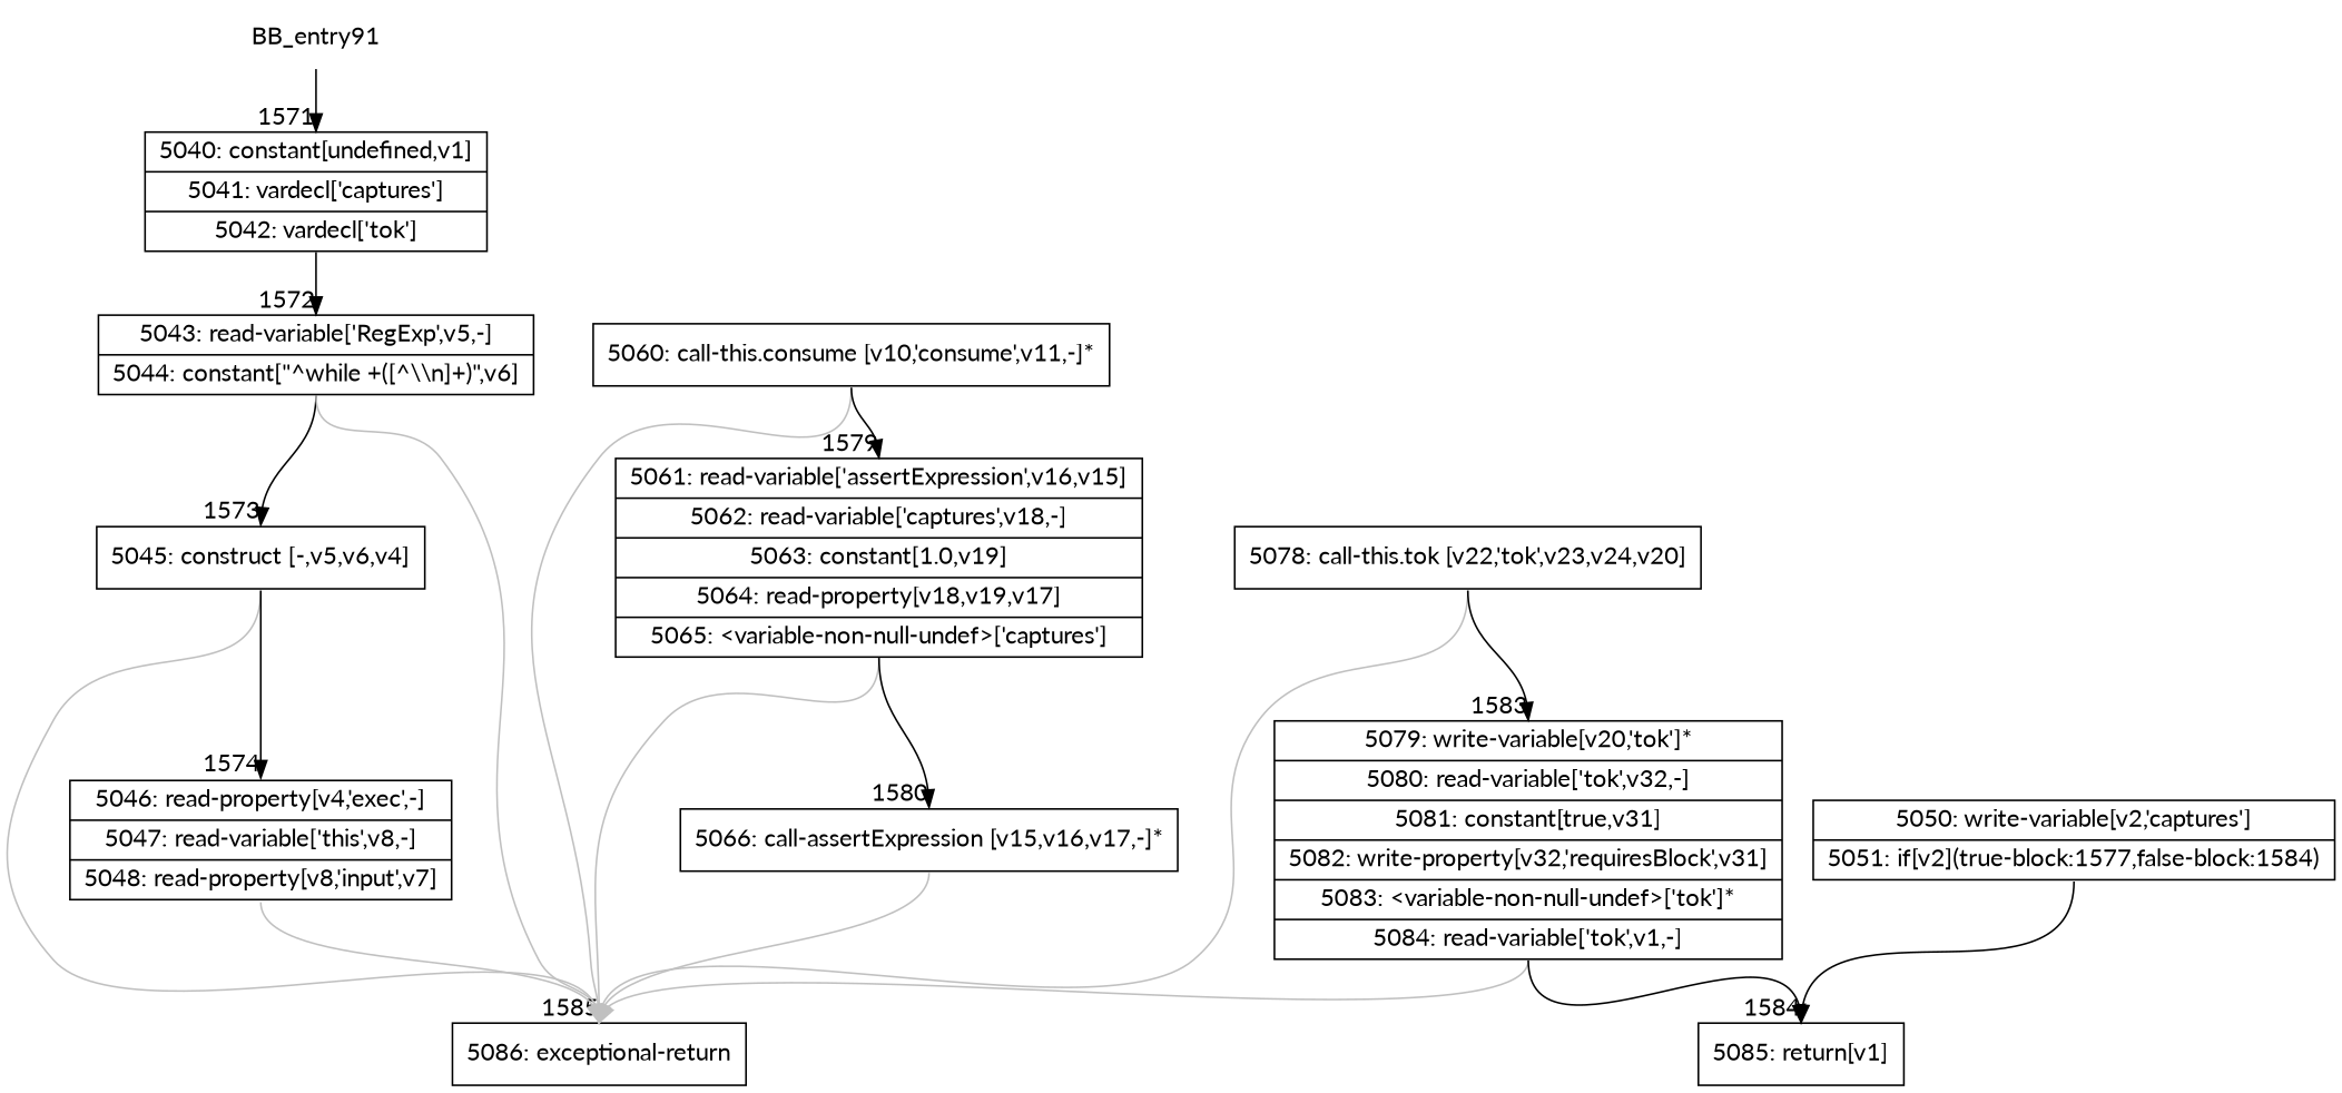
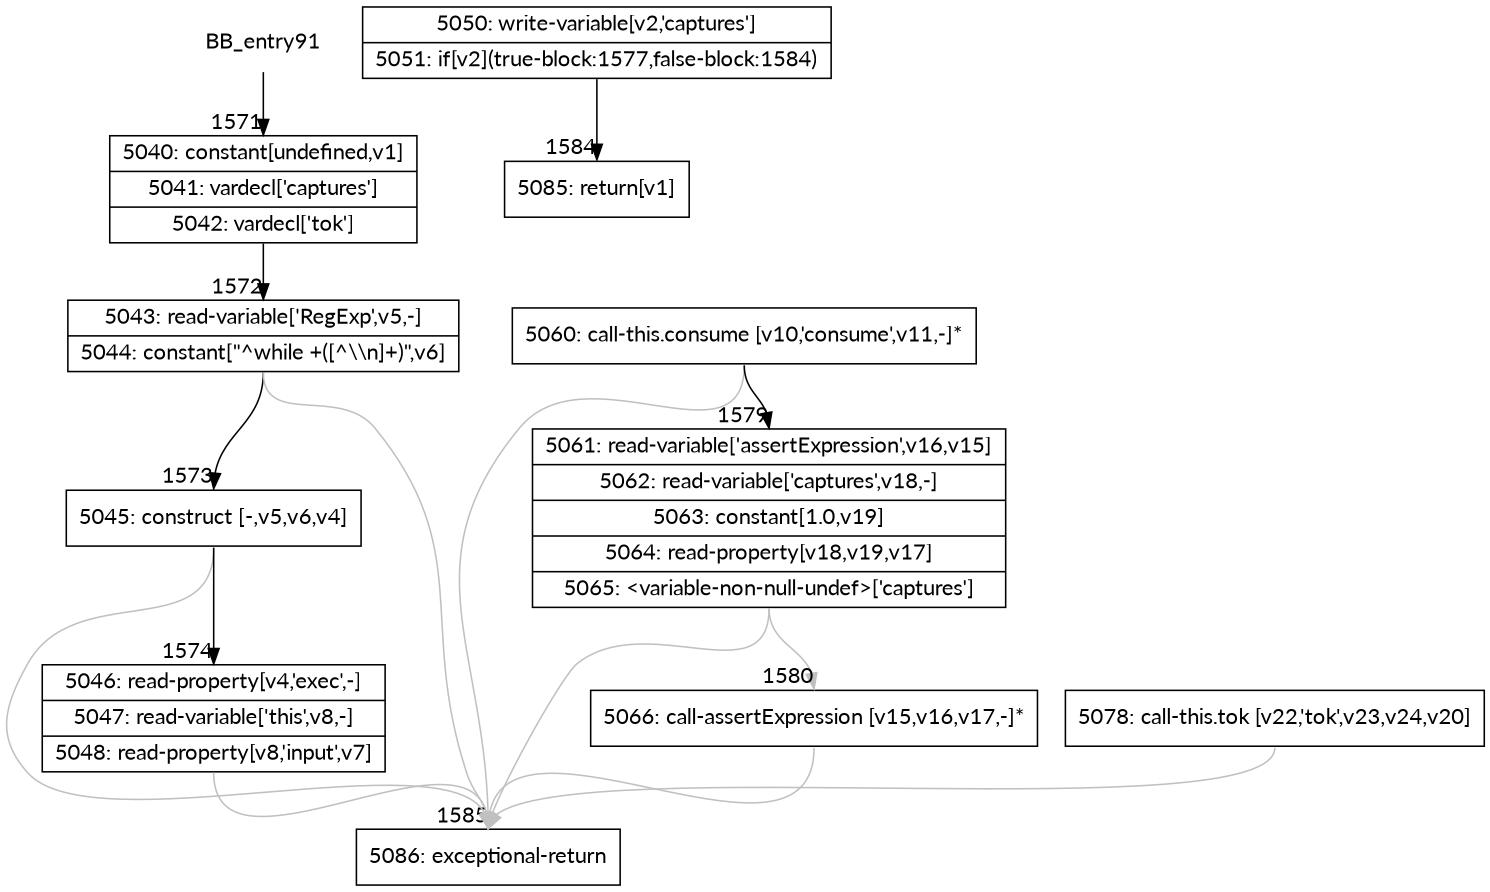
  digraph {
    fontname=Lato
    rankdir=TD
    node [fontname=Lato shape=record]
    edge [fontname=Lato headport=n tailport=s]
    n1 [label=BB_entry91 shape=none]
    n2 [label="{5040: constant[undefined,v1]|5041: vardecl['captures']|5042: vardecl['tok']}"]
    n3 [label="{5043: read-variable['RegExp',v5,-]|5044: constant[\"^while +([^\\\\n]+)\",v6]}"]
    n4 [label="{5045: construct [-,v5,v6,v4]}"]
    n5 [label="{5086: exceptional-return}"]
    n6 [label="{5046: read-property[v4,'exec',-]|5047: read-variable['this',v8,-]|5048: read-property[v8,'input',v7]}"]
    n7 [label="{5050: write-variable[v2,'captures']|5051: if[v2](true-block:1577,false-block:1584)}"]
    n8 [label="{5085: return[v1]}"]
    n9 [label="{5060: call-this.consume [v10,'consume',v11,-]*}"]
    n10 [label="{5061: read-variable['assertExpression',v16,v15]|5062: read-variable['captures',v18,-]|5063: constant[1.0,v19]|5064: read-property[v18,v19,v17]|5065: \<variable-non-null-undef\>['captures']}"]
    n11 [label="{5066: call-assertExpression [v15,v16,v17,-]*}"]
    n12 [label="{5078: call-this.tok [v22,'tok',v23,v24,v20]}"]
-   n13 [label="{5079: write-variable[v20,'tok']*|5080: read-variable['tok',v32,-]|5081: constant[true,v31]|5082: write-property[v32,'requiresBlock',v31]|5083: \<variable-non-null-undef\>['tok']*|5084: read-variable['tok',v1,-]}"]
    n1 -> n2 [headlabel="    1571"]
    n2 -> n3 [headlabel="      1572"]
    n3 -> n4 [headlabel="      1573"]
    n3 -> n5 [color=gray headlabel="      1585"]
    n4 -> n5 [color=gray]
    n4 -> n6 [headlabel="      1574"]
    n6 -> n5 [color=gray]
    n7 -> n8 [headlabel="      1584"]
    n9 -> n5 [color=gray]
    n9 -> n10 [headlabel="      1579"]
    n10 -> n5 [color=gray]
-   n10 -> n11 [headlabel="      1580"]
+   n10 -> n11 [headlabel="      1580" color=gray]
    n11 -> n5 [color=gray]
    n12 -> n5 [color=gray]
-   n12 -> n13 [headlabel="      1583"]
-   n13 -> n5 [color=gray]
-   n13 -> n8
  }
